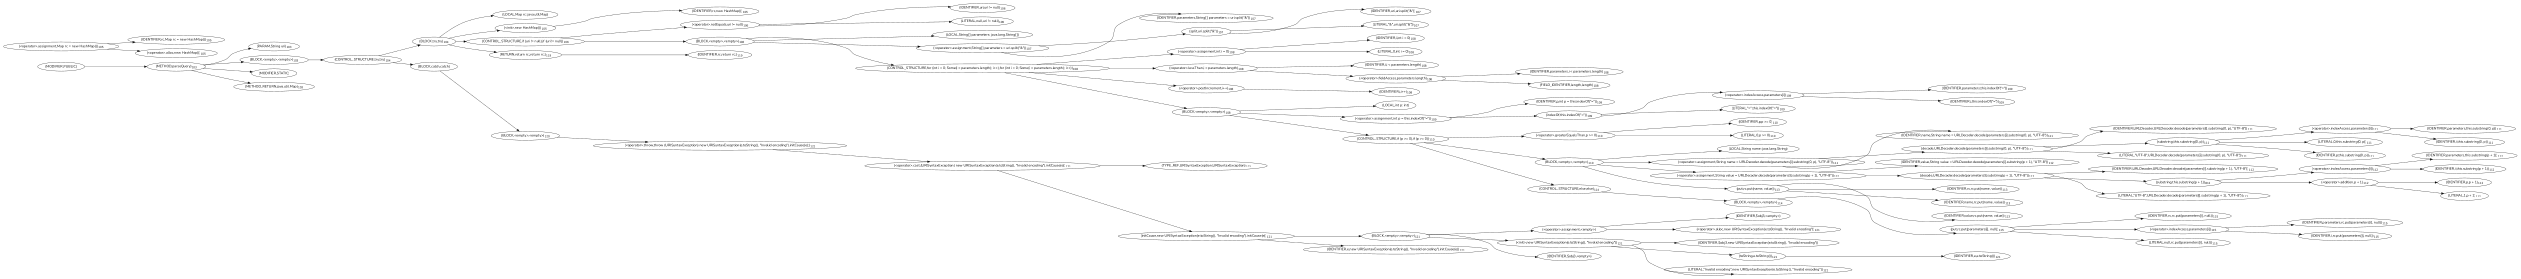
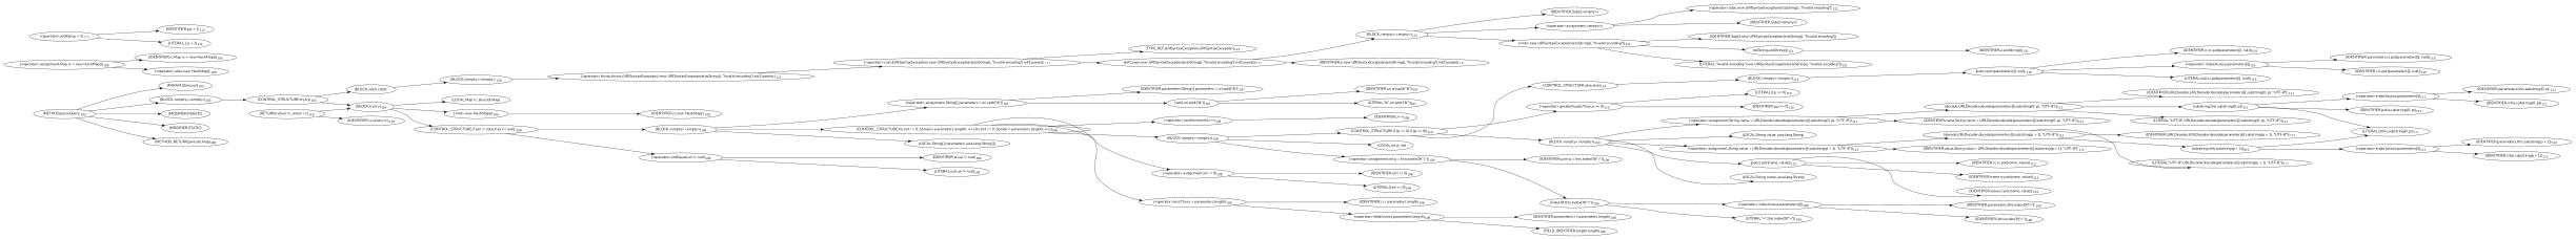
  digraph {
    fontname=Nunito
    rankdir=LR
    node [fontname=Nunito]
    edge [fontname=Nunito]
    n1 [label=<(METHOD,parseQuery)<SUB>103</SUB>>]
    n2 [label=<(PARAM,String uri)<SUB>103</SUB>>]
    n3 [label=<(BLOCK,&lt;empty&gt;,&lt;empty&gt;)<SUB>103</SUB>>]
    n4 [label=<(MODIFIER,PUBLIC)>]
    n5 [label=<(MODIFIER,STATIC)>]
    n6 [label=<(METHOD_RETURN,java.util.Map)<SUB>103</SUB>>]
    n7 [label=<(CONTROL_STRUCTURE,try,try)<SUB>104</SUB>>]
    n8 [label=<(BLOCK,try,try)<SUB>104</SUB>>]
    n9 [label=<(BLOCK,catch,catch)>]
    n10 [label=<(LOCAL,Map rc: java.util.Map)>]
    n11 [label=<(&lt;init&gt;,new HashMap())<SUB>105</SUB>>]
    n12 [label=<(CONTROL_STRUCTURE,if (uri != null),if (uri != null))<SUB>106</SUB>>]
    n13 [label=<(RETURN,return rc;,return rc;)<SUB>119</SUB>>]
    n14 [label=<(BLOCK,&lt;empty&gt;,&lt;empty&gt;)<SUB>120</SUB>>]
    n15 [label=<(&lt;operator&gt;.assignment,Map rc = new HashMap())<SUB>105</SUB>>]
    n16 [label=<(IDENTIFIER,rc,Map rc = new HashMap())<SUB>105</SUB>>]
    n17 [label=<(&lt;operator&gt;.alloc,new HashMap())<SUB>105</SUB>>]
    n18 [label=<(IDENTIFIER,rc,new HashMap())<SUB>105</SUB>>]
    n19 [label=<(&lt;operator&gt;.notEquals,uri != null)<SUB>106</SUB>>]
    n20 [label=<(BLOCK,&lt;empty&gt;,&lt;empty&gt;)<SUB>106</SUB>>]
    n21 [label=<(IDENTIFIER,rc,return rc;)<SUB>119</SUB>>]
    n22 [label=<(IDENTIFIER,uri,uri != null)<SUB>106</SUB>>]
    n23 [label=<(LITERAL,null,uri != null)<SUB>109</SUB>>]
    n24 [label=<(LOCAL,String[] parameters: java.lang.String[])>]
    n25 [label=<(&lt;operator&gt;.assignment,String[] parameters = uri.split(&quot;&amp;&quot;))<SUB>107</SUB>>]
    n26 [label=<(CONTROL_STRUCTURE,for (int i = 0; Some(i &lt; parameters.length); i++),for (int i = 0; Some(i &lt; parameters.length); i++))<SUB>108</SUB>>]
    n27 [label=<(IDENTIFIER,parameters,String[] parameters = uri.split(&quot;&amp;&quot;))<SUB>107</SUB>>]
    n28 [label=<(split,uri.split(&quot;&amp;&quot;))<SUB>107</SUB>>]
    n29 [label=<(&lt;operator&gt;.assignment,int i = 0)<SUB>108</SUB>>]
    n30 [label=<(&lt;operator&gt;.lessThan,i &lt; parameters.length)<SUB>108</SUB>>]
    n31 [label=<(&lt;operator&gt;.postIncrement,i++)<SUB>108</SUB>>]
    n32 [label=<(BLOCK,&lt;empty&gt;,&lt;empty&gt;)<SUB>108</SUB>>]
    n33 [label=<(IDENTIFIER,uri,uri.split(&quot;&amp;&quot;))<SUB>107</SUB>>]
    n34 [label=<(LITERAL,&quot;&amp;&quot;,uri.split(&quot;&amp;&quot;))<SUB>107</SUB>>]
    n35 [label=<(IDENTIFIER,i,int i = 0)<SUB>108</SUB>>]
    n36 [label=<(LITERAL,0,int i = 0)<SUB>108</SUB>>]
    n37 [label=<(IDENTIFIER,i,i &lt; parameters.length)<SUB>108</SUB>>]
    n38 [label=<(&lt;operator&gt;.fieldAccess,parameters.length)<SUB>108</SUB>>]
    n39 [label=<(IDENTIFIER,i,i++)<SUB>108</SUB>>]
    n40 [label=<(LOCAL,int p: int)>]
    n41 [label=<(&lt;operator&gt;.assignment,int p = this.indexOf(&quot;=&quot;))<SUB>109</SUB>>]
    n42 [label=<(CONTROL_STRUCTURE,if (p &gt;= 0),if (p &gt;= 0))<SUB>110</SUB>>]
    n43 [label=<(IDENTIFIER,parameters,i &lt; parameters.length)<SUB>108</SUB>>]
    n44 [label=<(FIELD_IDENTIFIER,length,length)<SUB>108</SUB>>]
    n45 [label=<(IDENTIFIER,p,int p = this.indexOf(&quot;=&quot;))<SUB>109</SUB>>]
    n46 [label=<(indexOf,this.indexOf(&quot;=&quot;))<SUB>109</SUB>>]
    n47 [label=<(&lt;operator&gt;.greaterEqualsThan,p &gt;= 0)<SUB>110</SUB>>]
    n48 [label=<(BLOCK,&lt;empty&gt;,&lt;empty&gt;)<SUB>110</SUB>>]
    n49 [label=<(CONTROL_STRUCTURE,else,else)<SUB>114</SUB>>]
    n50 [label=<(&lt;operator&gt;.indexAccess,parameters[i])<SUB>109</SUB>>]
    n51 [label=<(LITERAL,&quot;=&quot;,this.indexOf(&quot;=&quot;))<SUB>109</SUB>>]
    n52 [label=<(IDENTIFIER,parameters,this.indexOf(&quot;=&quot;))<SUB>109</SUB>>]
    n53 [label=<(IDENTIFIER,i,this.indexOf(&quot;=&quot;))<SUB>109</SUB>>]
    n54 [label=<(IDENTIFIER,p,p &gt;= 0)<SUB>110</SUB>>]
    n55 [label=<(LITERAL,0,p &gt;= 0)<SUB>110</SUB>>]
    n56 [label=<(LOCAL,String name: java.lang.String)>]
    n57 [label=<(&lt;operator&gt;.assignment,String name = URLDecoder.decode(parameters[i].substring(0, p), &quot;UTF-8&quot;))<SUB>111</SUB>>]
+   n58 [label=<(LOCAL,String value: java.lang.String)>]
    n59 [label=<(&lt;operator&gt;.assignment,String value = URLDecoder.decode(parameters[i].substring(p + 1), &quot;UTF-8&quot;))<SUB>112</SUB>>]
    n60 [label=<(put,rc.put(name, value))<SUB>113</SUB>>]
    n61 [label=<(BLOCK,&lt;empty&gt;,&lt;empty&gt;)<SUB>114</SUB>>]
    n62 [label=<(IDENTIFIER,name,String name = URLDecoder.decode(parameters[i].substring(0, p), &quot;UTF-8&quot;))<SUB>111</SUB>>]
    n63 [label=<(decode,URLDecoder.decode(parameters[i].substring(0, p), &quot;UTF-8&quot;))<SUB>111</SUB>>]
    n64 [label=<(IDENTIFIER,value,String value = URLDecoder.decode(parameters[i].substring(p + 1), &quot;UTF-8&quot;))<SUB>112</SUB>>]
    n65 [label=<(decode,URLDecoder.decode(parameters[i].substring(p + 1), &quot;UTF-8&quot;))<SUB>112</SUB>>]
    n66 [label=<(IDENTIFIER,rc,rc.put(name, value))<SUB>113</SUB>>]
    n67 [label=<(IDENTIFIER,name,rc.put(name, value))<SUB>113</SUB>>]
    n68 [label=<(IDENTIFIER,value,rc.put(name, value))<SUB>113</SUB>>]
    n69 [label=<(IDENTIFIER,URLDecoder,URLDecoder.decode(parameters[i].substring(0, p), &quot;UTF-8&quot;))<SUB>111</SUB>>]
    n70 [label=<(substring,this.substring(0, p))<SUB>111</SUB>>]
    n71 [label=<(LITERAL,&quot;UTF-8&quot;,URLDecoder.decode(parameters[i].substring(0, p), &quot;UTF-8&quot;))<SUB>111</SUB>>]
    n72 [label=<(&lt;operator&gt;.indexAccess,parameters[i])<SUB>111</SUB>>]
    n73 [label=<(LITERAL,0,this.substring(0, p))<SUB>111</SUB>>]
    n74 [label=<(IDENTIFIER,p,this.substring(0, p))<SUB>111</SUB>>]
    n75 [label=<(IDENTIFIER,parameters,this.substring(0, p))<SUB>111</SUB>>]
    n76 [label=<(IDENTIFIER,i,this.substring(0, p))<SUB>111</SUB>>]
    n77 [label=<(IDENTIFIER,URLDecoder,URLDecoder.decode(parameters[i].substring(p + 1), &quot;UTF-8&quot;))<SUB>112</SUB>>]
    n78 [label=<(substring,this.substring(p + 1))<SUB>812</SUB>>]
    n79 [label=<(LITERAL,&quot;UTF-8&quot;,URLDecoder.decode(parameters[i].substring(p + 1), &quot;UTF-8&quot;))<SUB>112</SUB>>]
    n80 [label=<(&lt;operator&gt;.indexAccess,parameters[i])<SUB>112</SUB>>]
    n81 [label=<(&lt;operator&gt;.addition,p + 1)<SUB>112</SUB>>]
    n82 [label=<(IDENTIFIER,parameters,this.substring(p + 1))<SUB>112</SUB>>]
    n83 [label=<(IDENTIFIER,i,this.substring(p + 1))<SUB>112</SUB>>]
    n84 [label=<(IDENTIFIER,p,p + 1)<SUB>112</SUB>>]
    n85 [label=<(LITERAL,1,p + 1)<SUB>112</SUB>>]
    n86 [label=<(put,rc.put(parameters[i], null))<SUB>115</SUB>>]
    n87 [label=<(IDENTIFIER,rc,rc.put(parameters[i], null))<SUB>115</SUB>>]
    n88 [label=<(&lt;operator&gt;.indexAccess,parameters[i])<SUB>115</SUB>>]
    n89 [label=<(LITERAL,null,rc.put(parameters[i], null))<SUB>115</SUB>>]
    n90 [label=<(IDENTIFIER,parameters,rc.put(parameters[i], null))<SUB>115</SUB>>]
    n91 [label=<(IDENTIFIER,i,rc.put(parameters[i], null))<SUB>115</SUB>>]
    n92 [label=<(&lt;operator&gt;.throw,throw (URISyntaxException) new URISyntaxException(e.toString(), &quot;Invalid encoding&quot;).initCause(e);)<SUB>121</SUB>>]
    n93 [label=<(&lt;operator&gt;.cast,(URISyntaxException) new URISyntaxException(e.toString(), &quot;Invalid encoding&quot;).initCause(e))<SUB>121</SUB>>]
    n94 [label=<(TYPE_REF,URISyntaxException,URISyntaxException)<SUB>121</SUB>>]
    n95 [label=<(initCause,new URISyntaxException(e.toString(), &quot;Invalid encoding&quot;).initCause(e))<SUB>121</SUB>>]
    n96 [label=<(BLOCK,&lt;empty&gt;,&lt;empty&gt;)<SUB>121</SUB>>]
    n97 [label=<(IDENTIFIER,e,new URISyntaxException(e.toString(), &quot;Invalid encoding&quot;).initCause(e))<SUB>121</SUB>>]
    n98 [label=<(&lt;operator&gt;.assignment,&lt;empty&gt;)>]
    n99 [label=<(&lt;init&gt;,new URISyntaxException(e.toString(), &quot;Invalid encoding&quot;))<SUB>121</SUB>>]
    n100 [label=<(IDENTIFIER,$obj3,&lt;empty&gt;)>]
    n101 [label=<(IDENTIFIER,$obj3,&lt;empty&gt;)>]
    n102 [label=<(&lt;operator&gt;.alloc,new URISyntaxException(e.toString(), &quot;Invalid encoding&quot;))<SUB>121</SUB>>]
    n103 [label=<(IDENTIFIER,$obj3,new URISyntaxException(e.toString(), &quot;Invalid encoding&quot;))>]
    n104 [label=<(toString,e.toString())<SUB>121</SUB>>]
    n105 [label=<(LITERAL,&quot;Invalid encoding&quot;,new URISyntaxException(e.toString(), &quot;Invalid encoding&quot;))<SUB>121</SUB>>]
    n106 [label=<(IDENTIFIER,e,e.toString())<SUB>121</SUB>>]
    n1 -> n2
    n1 -> n3
-   n4 -> n1
+   n1 -> n4
    n1 -> n5
    n1 -> n6
    n3 -> n7
    n7 -> n8
    n7 -> n9
    n8 -> n10
    n8 -> n11
    n8 -> n12
-   n8 -> n13
+   n13 -> n8
    n9 -> n14
    n11 -> n18
    n12 -> n19
    n12 -> n20
    n13 -> n21
    n14 -> n92
    n15 -> n16
    n15 -> n17
    n19 -> n22
    n19 -> n23
    n20 -> n24
    n20 -> n25
    n20 -> n26
    n25 -> n27
    n25 -> n28
    n26 -> n29
    n26 -> n30
    n26 -> n31
    n26 -> n32
    n28 -> n33
    n28 -> n34
    n29 -> n35
    n29 -> n36
    n30 -> n37
    n30 -> n38
    n31 -> n39
    n32 -> n40
    n32 -> n41
    n32 -> n42
    n38 -> n43
    n38 -> n44
    n41 -> n45
    n41 -> n46
    n42 -> n47
    n42 -> n48
    n42 -> n49
    n46 -> n50
    n46 -> n51
    n47 -> n54
    n47 -> n55
    n48 -> n56
    n48 -> n57
+   n48 -> n58
    n48 -> n59
    n48 -> n60
    n49 -> n61
    n50 -> n52
    n50 -> n53
    n57 -> n62
    n57 -> n63
    n59 -> n64
    n59 -> n65
    n60 -> n66
    n60 -> n67
    n60 -> n68
    n61 -> n86
    n63 -> n69
    n63 -> n70
    n63 -> n71
    n65 -> n77
    n65 -> n78
    n65 -> n79
    n70 -> n72
    n70 -> n73
    n70 -> n74
    n72 -> n75
    n72 -> n76
    n78 -> n80
-   n78 -> n81
+   n78 -> n73
    n80 -> n82
    n80 -> n83
    n81 -> n84
    n81 -> n85
    n86 -> n87
    n86 -> n88
    n86 -> n89
    n88 -> n90
    n88 -> n91
    n92 -> n93
    n93 -> n94
    n93 -> n95
    n95 -> n96
    n95 -> n97
    n96 -> n98
    n96 -> n99
    n96 -> n100
    n98 -> n101
    n98 -> n102
    n99 -> n103
    n99 -> n104
    n99 -> n105
    n104 -> n106
  }
